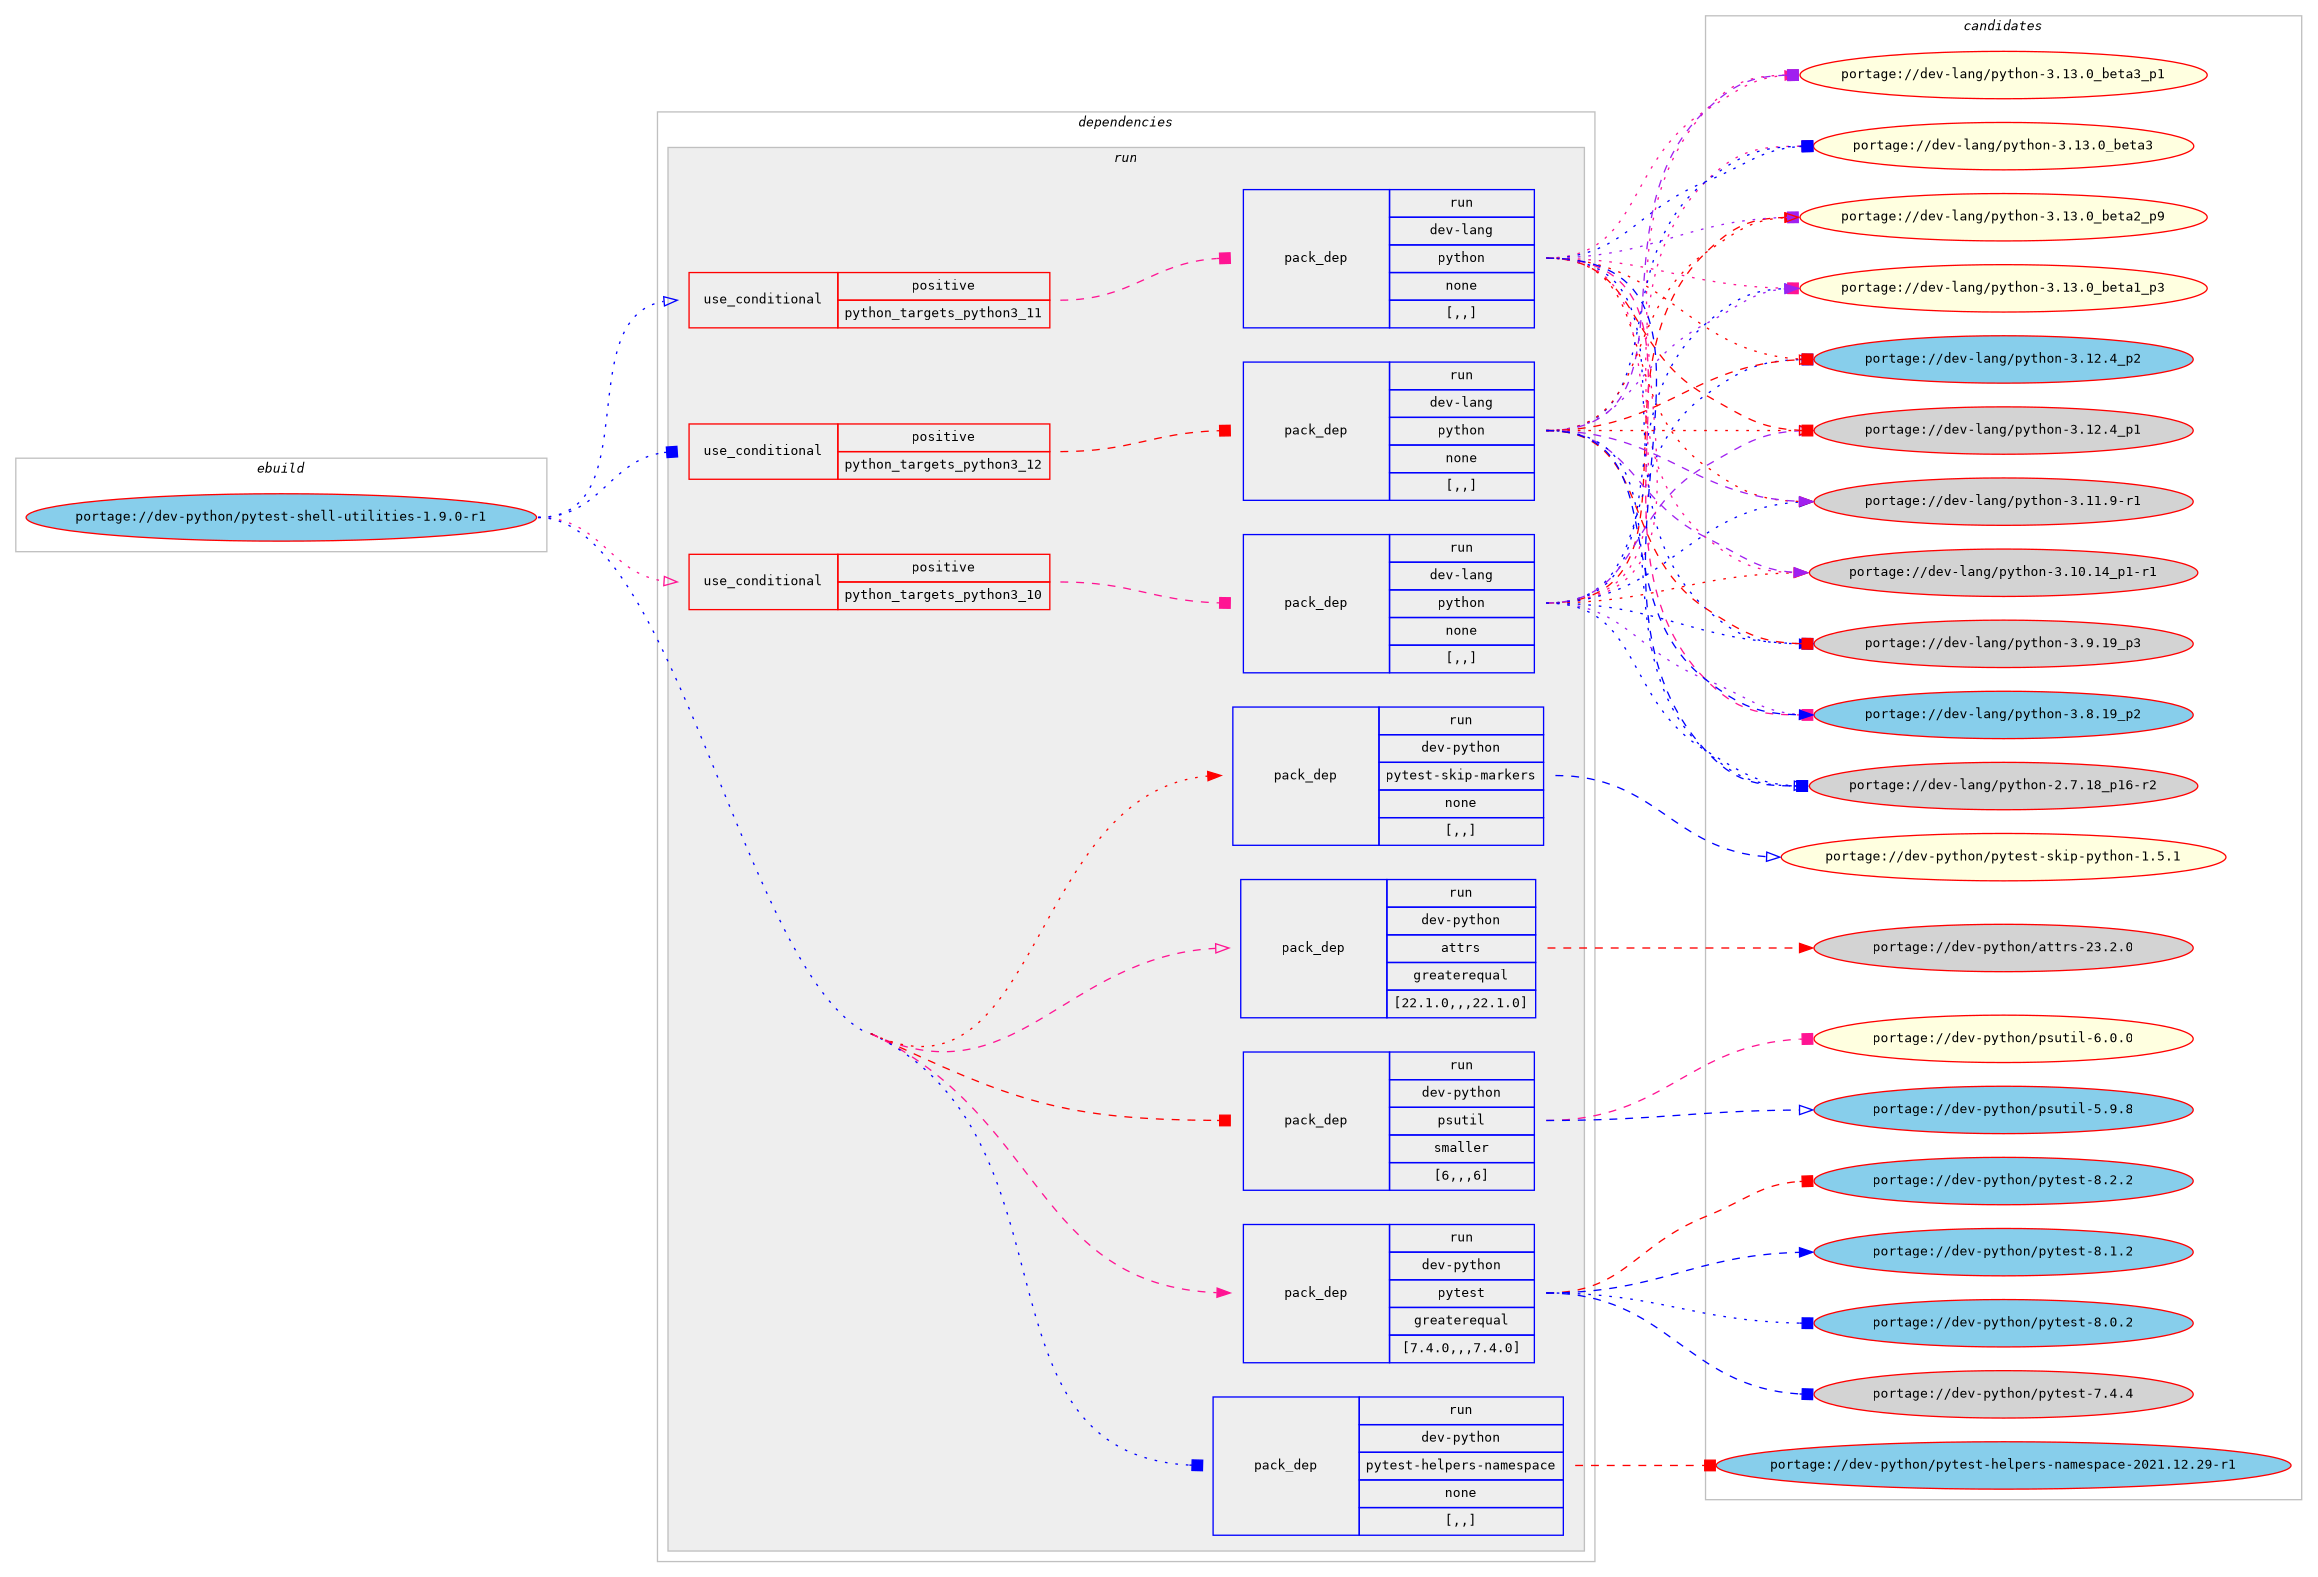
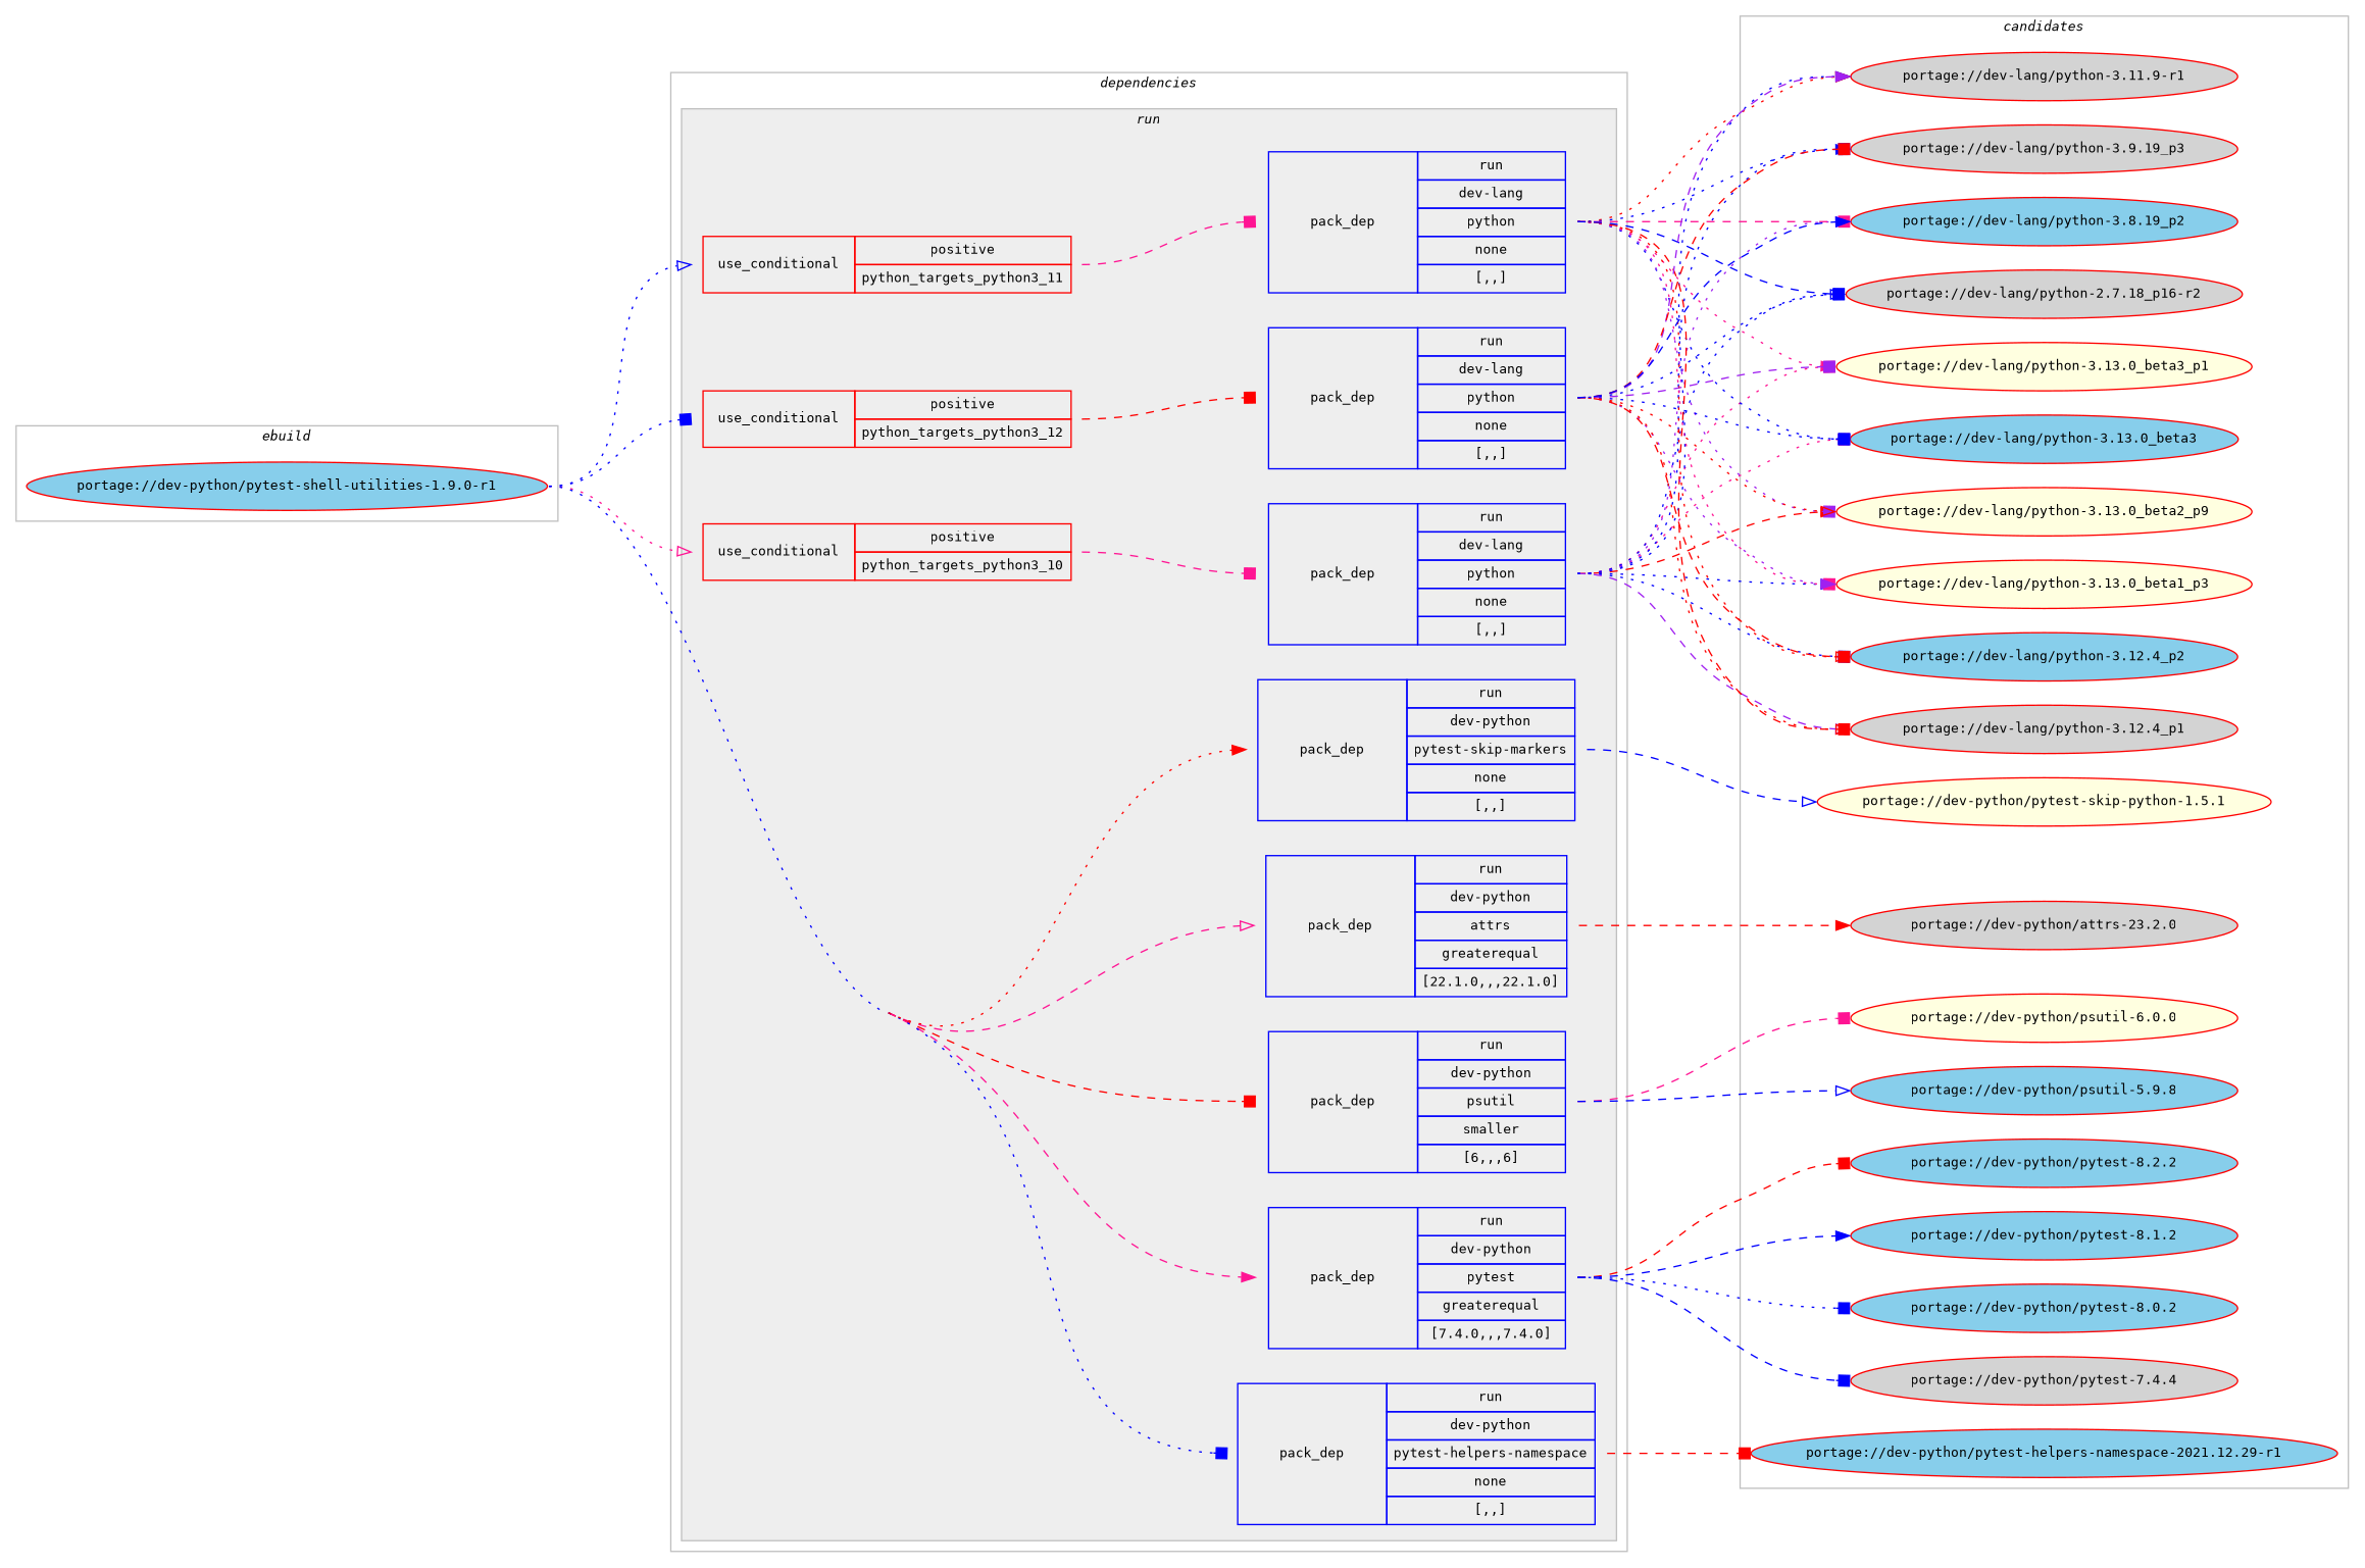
  digraph {
    compound=true
    concentrate=true
    fontname="DejaVu Sans Mono"
    fontsize=10
    newrank=true
    rankdir=LR
    ranksep=1.5
    node [color=red fontname="DejaVu Sans Mono" fontsize=10 style=filled]
    edge [arrowhead=box color=blue fontname="DejaVu Sans Mono" headport=w style=dotted tailport=e weight=100]
    n1 [fillcolor=skyblue label="portage://dev-python/pytest-shell-utilities-1.9.0-r1" width=4]
    n2 [color=blue label=<<TABLE BORDER="0" CELLBORDER="1" CELLSPACING="0" CELLPADDING="4" WIDTH="220"><TR><TD ROWSPAN="6" CELLPADDING="30">pack_dep</TD></TR><TR><TD WIDTH="110">run</TD></TR><TR><TD>dev-lang</TD></TR><TR><TD>python</TD></TR><TR><TD>none</TD></TR><TR><TD>[,,]</TD></TR></TABLE>> shape=none style=""]
    n3 [label=<<TABLE BORDER="0" CELLBORDER="1" CELLSPACING="0" CELLPADDING="4"><TR><TD ROWSPAN="3" CELLPADDING="10">use_conditional</TD></TR><TR><TD>positive</TD></TR><TR><TD>python_targets_python3_10</TD></TR></TABLE>> shape=none style=""]
    n4 [color=blue label=<<TABLE BORDER="0" CELLBORDER="1" CELLSPACING="0" CELLPADDING="4" WIDTH="220"><TR><TD ROWSPAN="6" CELLPADDING="30">pack_dep</TD></TR><TR><TD WIDTH="110">run</TD></TR><TR><TD>dev-lang</TD></TR><TR><TD>python</TD></TR><TR><TD>none</TD></TR><TR><TD>[,,]</TD></TR></TABLE>> shape=none style=""]
    n5 [label=<<TABLE BORDER="0" CELLBORDER="1" CELLSPACING="0" CELLPADDING="4"><TR><TD ROWSPAN="3" CELLPADDING="10">use_conditional</TD></TR><TR><TD>positive</TD></TR><TR><TD>python_targets_python3_11</TD></TR></TABLE>> shape=none style=""]
    n6 [color=blue label=<<TABLE BORDER="0" CELLBORDER="1" CELLSPACING="0" CELLPADDING="4" WIDTH="220"><TR><TD ROWSPAN="6" CELLPADDING="30">pack_dep</TD></TR><TR><TD WIDTH="110">run</TD></TR><TR><TD>dev-lang</TD></TR><TR><TD>python</TD></TR><TR><TD>none</TD></TR><TR><TD>[,,]</TD></TR></TABLE>> shape=none style=""]
    n7 [label=<<TABLE BORDER="0" CELLBORDER="1" CELLSPACING="0" CELLPADDING="4"><TR><TD ROWSPAN="3" CELLPADDING="10">use_conditional</TD></TR><TR><TD>positive</TD></TR><TR><TD>python_targets_python3_12</TD></TR></TABLE>> shape=none style=""]
    n8 [color=blue label=<<TABLE BORDER="0" CELLBORDER="1" CELLSPACING="0" CELLPADDING="4" WIDTH="220"><TR><TD ROWSPAN="6" CELLPADDING="30">pack_dep</TD></TR><TR><TD WIDTH="110">run</TD></TR><TR><TD>dev-python</TD></TR><TR><TD>attrs</TD></TR><TR><TD>greaterequal</TD></TR><TR><TD>[22.1.0,,,22.1.0]</TD></TR></TABLE>> shape=none style=""]
    n9 [color=blue label=<<TABLE BORDER="0" CELLBORDER="1" CELLSPACING="0" CELLPADDING="4" WIDTH="220"><TR><TD ROWSPAN="6" CELLPADDING="30">pack_dep</TD></TR><TR><TD WIDTH="110">run</TD></TR><TR><TD>dev-python</TD></TR><TR><TD>psutil</TD></TR><TR><TD>smaller</TD></TR><TR><TD>[6,,,6]</TD></TR></TABLE>> shape=none style=""]
    n10 [color=blue label=<<TABLE BORDER="0" CELLBORDER="1" CELLSPACING="0" CELLPADDING="4" WIDTH="220"><TR><TD ROWSPAN="6" CELLPADDING="30">pack_dep</TD></TR><TR><TD WIDTH="110">run</TD></TR><TR><TD>dev-python</TD></TR><TR><TD>pytest</TD></TR><TR><TD>greaterequal</TD></TR><TR><TD>[7.4.0,,,7.4.0]</TD></TR></TABLE>> shape=none style=""]
    n11 [color=blue label=<<TABLE BORDER="0" CELLBORDER="1" CELLSPACING="0" CELLPADDING="4" WIDTH="220"><TR><TD ROWSPAN="6" CELLPADDING="30">pack_dep</TD></TR><TR><TD WIDTH="110">run</TD></TR><TR><TD>dev-python</TD></TR><TR><TD>pytest-helpers-namespace</TD></TR><TR><TD>none</TD></TR><TR><TD>[,,]</TD></TR></TABLE>> shape=none style=""]
    n12 [color=blue label=<<TABLE BORDER="0" CELLBORDER="1" CELLSPACING="0" CELLPADDING="4" WIDTH="220"><TR><TD ROWSPAN="6" CELLPADDING="30">pack_dep</TD></TR><TR><TD WIDTH="110">run</TD></TR><TR><TD>dev-python</TD></TR><TR><TD>pytest-skip-markers</TD></TR><TR><TD>none</TD></TR><TR><TD>[,,]</TD></TR></TABLE>> shape=none style=""]
    n13 [fillcolor=lightyellow label="portage://dev-lang/python-3.13.0_beta3_p1" width=4]
-   n14 [fillcolor=lightyellow label="portage://dev-lang/python-3.13.0_beta3" width=4]
+   n14 [fillcolor=skyblue label="portage://dev-lang/python-3.13.0_beta3" width=4]
    n15 [fillcolor=lightyellow label="portage://dev-lang/python-3.13.0_beta2_p9" width=4]
    n16 [fillcolor=lightyellow label="portage://dev-lang/python-3.13.0_beta1_p3" width=4]
    n17 [fillcolor=skyblue label="portage://dev-lang/python-3.12.4_p2" width=4]
    n18 [fillcolor=lightgrey label="portage://dev-lang/python-3.12.4_p1" width=4]
    n19 [fillcolor=lightgrey label="portage://dev-lang/python-3.11.9-r1" width=4]
-   n20 [fillcolor=lightgrey label="portage://dev-lang/python-3.10.14_p1-r1" width=4]
    n21 [fillcolor=lightgrey label="portage://dev-lang/python-3.9.19_p3" width=4]
    n22 [fillcolor=skyblue label="portage://dev-lang/python-3.8.19_p2" width=4]
    n23 [fillcolor=lightgrey label="portage://dev-lang/python-2.7.18_p16-r2" width=4]
    n24 [fillcolor=lightgrey label="portage://dev-python/attrs-23.2.0" width=4]
    n25 [fillcolor=lightyellow label="portage://dev-python/psutil-6.0.0" width=4]
    n26 [fillcolor=skyblue label="portage://dev-python/psutil-5.9.8" width=4]
    n27 [fillcolor=skyblue label="portage://dev-python/pytest-8.2.2" width=4]
    n28 [fillcolor=skyblue label="portage://dev-python/pytest-8.1.2" width=4]
    n29 [fillcolor=skyblue label="portage://dev-python/pytest-8.0.2" width=4]
    n30 [fillcolor=lightgrey label="portage://dev-python/pytest-7.4.4" width=4]
    n31 [fillcolor=skyblue label="portage://dev-python/pytest-helpers-namespace-2021.12.29-r1" width=4]
    n32 [fillcolor=lightyellow label="portage://dev-python/pytest-skip-python-1.5.1" width=4]
    subgraph cluster_1 {
      color=gray
      label=<<i>ebuild</i>>
      n1
    }
    subgraph cluster_2 {
      color=gray
      label=<<i>dependencies</i>>
      subgraph cluster_3 {
        color=gray
        fillcolor="#eeeeee"
        label=<<i>compile</i>>
        style=filled
      }
      subgraph cluster_4 {
        color=gray
        fillcolor="#eeeeee"
        label=<<i>compile and run</i>>
        style=filled
      }
      subgraph cluster_5 {
        color=gray
        fillcolor="#eeeeee"
        label=<<i>run</i>>
        style=filled
        subgraph sub_6 {
          color=gray
          fillcolor="#eeeeee"
          label=<<i>run</i>>
          style=filled
          n5
          subgraph sub_7 {
            color=gray
            fillcolor="#eeeeee"
            label=<<i>run</i>>
            style=filled
            n4
          }
        }
        subgraph sub_8 {
          color=gray
          fillcolor="#eeeeee"
          label=<<i>run</i>>
          style=filled
          n3
          subgraph sub_9 {
            color=gray
            fillcolor="#eeeeee"
            label=<<i>run</i>>
            style=filled
            n2
          }
        }
        subgraph sub_10 {
          color=gray
          fillcolor="#eeeeee"
          label=<<i>run</i>>
          style=filled
          n7
          subgraph sub_11 {
            color=gray
            fillcolor="#eeeeee"
            label=<<i>run</i>>
            style=filled
            n6
          }
        }
        subgraph sub_12 {
          color=gray
          fillcolor="#eeeeee"
          label=<<i>run</i>>
          style=filled
          n8
        }
        subgraph sub_13 {
          color=gray
          fillcolor="#eeeeee"
          label=<<i>run</i>>
          style=filled
          n9
        }
        subgraph sub_14 {
          color=gray
          fillcolor="#eeeeee"
          label=<<i>run</i>>
          style=filled
          n10
        }
        subgraph sub_15 {
          color=gray
          fillcolor="#eeeeee"
          label=<<i>run</i>>
          style=filled
          n11
        }
        subgraph sub_16 {
          color=gray
          fillcolor="#eeeeee"
          label=<<i>run</i>>
          style=filled
          n12
        }
      }
    }
    subgraph cluster_17 {
      color=gray
      label=<<i>candidates</i>>
      rank=same
      subgraph sub_18 {
        color=black
        label=<<i>candidates</i>>
        nodesep=1
        rank=same
        n13
        n14
        n15
        n16
        n17
        n18
        n19
-       n20
        n21
        n22
        n23
      }
      subgraph sub_19 {
        color=black
        label=<<i>candidates</i>>
        nodesep=1
        rank=same
        n13
        n14
        n15
        n16
        n17
        n18
        n19
-       n20
        n21
        n22
        n23
      }
      subgraph sub_20 {
        color=black
        label=<<i>candidates</i>>
        nodesep=1
        rank=same
        n13
        n14
        n15
        n16
        n17
        n18
        n19
-       n20
        n21
        n22
        n23
      }
      subgraph sub_21 {
        color=black
        label=<<i>candidates</i>>
        nodesep=1
        rank=same
        n24
      }
      subgraph sub_22 {
        color=black
        label=<<i>candidates</i>>
        nodesep=1
        rank=same
        n25
        n26
      }
      subgraph sub_23 {
        color=black
        label=<<i>candidates</i>>
        nodesep=1
        rank=same
        n27
        n28
        n29
        n30
      }
      subgraph sub_24 {
        color=black
        label=<<i>candidates</i>>
        nodesep=1
        rank=same
        n31
      }
      subgraph sub_25 {
        color=black
        label=<<i>candidates</i>>
        nodesep=1
        rank=same
        n32
      }
    }
    n1 -> n3 [arrowhead=onormal color=deeppink weight=20]
    n1 -> n5 [arrowhead=onormal weight=20]
    n1 -> n7 [weight=20]
    n1 -> n8 [arrowhead=onormal color=deeppink style=dashed weight=20]
    n1 -> n9 [color=red style=dashed weight=20]
    n1 -> n10 [arrowhead=normal color=deeppink style=dashed weight=20]
    n1 -> n11 [weight=20]
    n1 -> n12 [arrowhead=normal color=red weight=20]
    n2 -> n13 [color=deeppink]
    n2 -> n14 [color=deeppink]
    n2 -> n15 [arrowhead=normal color=red style=dashed]
    n2 -> n16 [arrowhead=normal]
    n2 -> n17
    n2 -> n18 [arrowhead=onormal color=purple style=dashed]
    n2 -> n19 [arrowhead=normal]
-   n2 -> n20 [arrowhead=normal color=red]
    n2 -> n21
    n2 -> n22 [arrowhead=onormal color=purple]
    n2 -> n23 [arrowhead=onormal]
    n3 -> n2 [color=deeppink style=dashed weight=20]
    n4 -> n13 [arrowhead=normal color=deeppink]
    n4 -> n14
    n4 -> n15 [color=purple]
    n4 -> n16 [color=deeppink]
    n4 -> n17 [color=red]
    n4 -> n18 [arrowhead=onormal color=red style=dashed]
    n4 -> n19 [arrowhead=onormal color=red]
-   n4 -> n20 [arrowhead=onormal color=deeppink]
    n4 -> n21 [arrowhead=normal]
    n4 -> n22 [color=deeppink style=dashed]
    n4 -> n23 [style=dashed]
    n5 -> n4 [color=deeppink style=dashed weight=20]
    n6 -> n13 [color=purple style=dashed]
    n6 -> n14
    n6 -> n15 [arrowhead=onormal color=red]
    n6 -> n16 [arrowhead=normal color=purple]
    n6 -> n17 [arrowhead=onormal color=red style=dashed]
    n6 -> n18 [color=red]
    n6 -> n19 [arrowhead=normal color=purple style=dashed]
-   n6 -> n20 [arrowhead=normal color=purple style=dashed]
    n6 -> n21 [color=red style=dashed]
    n6 -> n22 [arrowhead=normal style=dashed]
    n6 -> n23
    n7 -> n6 [color=red style=dashed weight=20]
    n8 -> n24 [arrowhead=normal color=red style=dashed]
    n9 -> n25 [color=deeppink style=dashed]
    n9 -> n26 [arrowhead=onormal style=dashed]
    n10 -> n27 [color=red style=dashed]
    n10 -> n28 [arrowhead=normal style=dashed]
    n10 -> n29
    n10 -> n30 [style=dashed]
    n11 -> n31 [color=red style=dashed]
    n12 -> n32 [arrowhead=onormal style=dashed]
  }
